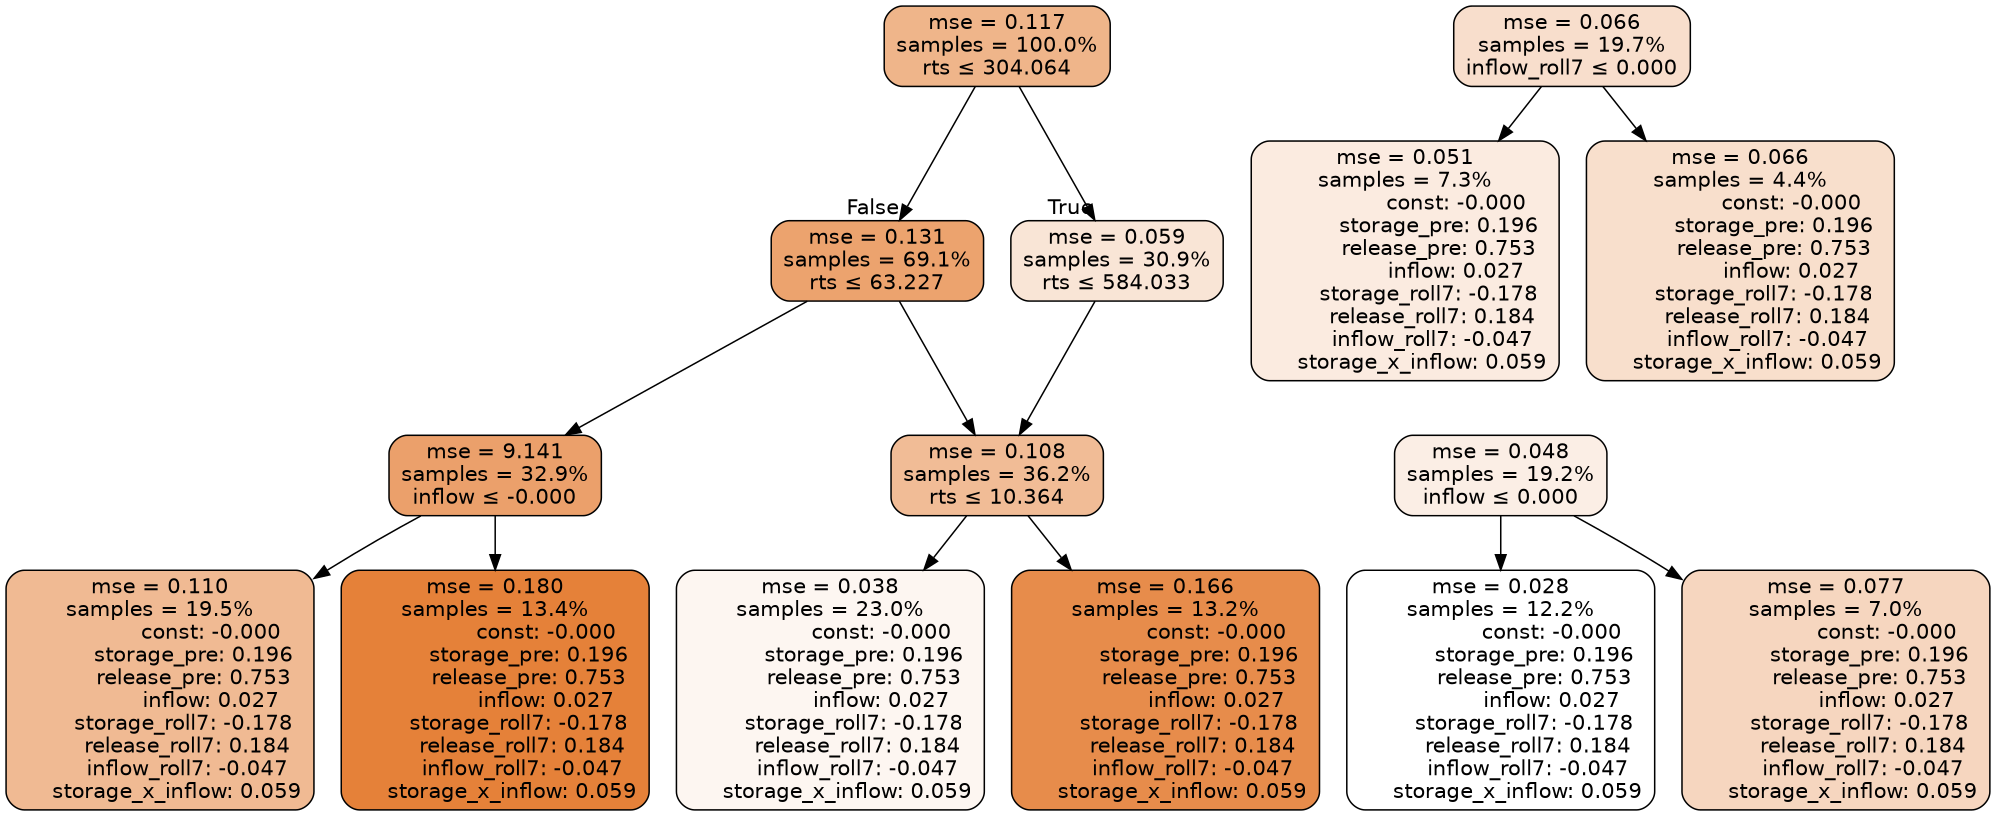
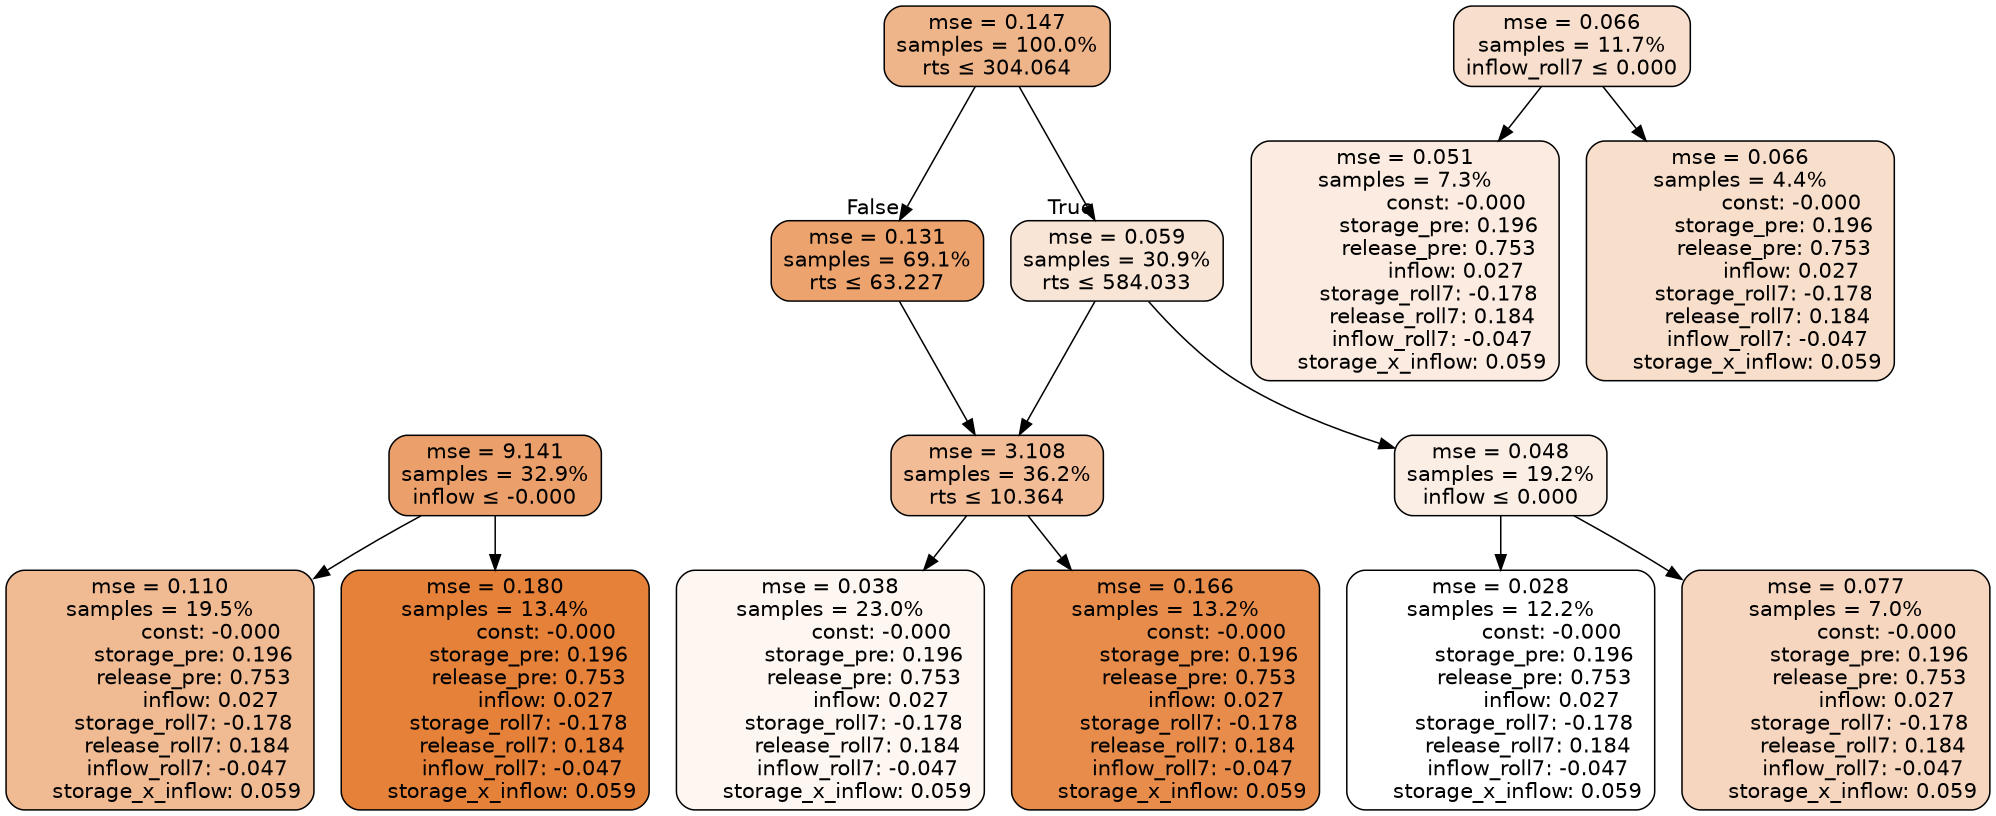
  digraph {
    node [color=black fontname=helvetica shape=rectangle style="filled, rounded"]
    edge [fontname=helvetica]
-   n1 [fillcolor="#efb58a" label="mse = 0.117\nsamples = 100.0%\nrts &le; 304.064"]
+   n1 [fillcolor="#efb58a" label="mse = 0.147\nsamples = 100.0%\nrts &le; 304.064"]
    n2 [fillcolor="#eca36e" label="mse = 0.131\nsamples = 69.1%\nrts &le; 63.227"]
    n3 [fillcolor="#f9e5d6" label="mse = 0.059\nsamples = 30.9%\nrts &le; 584.033"]
-   n4 [fillcolor="#f1bc96" label="mse = 0.108\nsamples = 36.2%\nrts &le; 10.364"]
+   n4 [fillcolor="#f1bc96" label="mse = 3.108\nsamples = 36.2%\nrts &le; 10.364"]
    n5 [fillcolor="#eba06b" label="mse = 9.141\nsamples = 32.9%\ninflow &le; -0.000"]
    n6 [fillcolor="#fbeee5" label="mse = 0.048\nsamples = 19.2%\ninflow &le; 0.000"]
    n7 [fillcolor="#fdf6f1" label="mse = 0.038\nsamples = 23.0%\n               const: -0.000\n          storage_pre: 0.196\n          release_pre: 0.753\n               inflow: 0.027\n       storage_roll7: -0.178\n        release_roll7: 0.184\n        inflow_roll7: -0.047\n     storage_x_inflow: 0.059"]
    n8 [fillcolor="#e78c4b" label="mse = 0.166\nsamples = 13.2%\n               const: -0.000\n          storage_pre: 0.196\n          release_pre: 0.753\n               inflow: 0.027\n       storage_roll7: -0.178\n        release_roll7: 0.184\n        inflow_roll7: -0.047\n     storage_x_inflow: 0.059"]
    n9 [fillcolor="#f0ba93" label="mse = 0.110\nsamples = 19.5%\n               const: -0.000\n          storage_pre: 0.196\n          release_pre: 0.753\n               inflow: 0.027\n       storage_roll7: -0.178\n        release_roll7: 0.184\n        inflow_roll7: -0.047\n     storage_x_inflow: 0.059"]
    n10 [fillcolor="#e58139" label="mse = 0.180\nsamples = 13.4%\n               const: -0.000\n          storage_pre: 0.196\n          release_pre: 0.753\n               inflow: 0.027\n       storage_roll7: -0.178\n        release_roll7: 0.184\n        inflow_roll7: -0.047\n     storage_x_inflow: 0.059"]
-   n11 [fillcolor="#f8decc" label="mse = 0.066\nsamples = 19.7%\ninflow_roll7 &le; 0.000"]
+   n11 [fillcolor="#f8decc" label="mse = 0.066\nsamples = 11.7%\ninflow_roll7 &le; 0.000"]
    n12 [fillcolor="#fbebe0" label="mse = 0.051\nsamples = 7.3%\n               const: -0.000\n          storage_pre: 0.196\n          release_pre: 0.753\n               inflow: 0.027\n       storage_roll7: -0.178\n        release_roll7: 0.184\n        inflow_roll7: -0.047\n     storage_x_inflow: 0.059"]
    n13 [fillcolor="#f8dfcc" label="mse = 0.066\nsamples = 4.4%\n               const: -0.000\n          storage_pre: 0.196\n          release_pre: 0.753\n               inflow: 0.027\n       storage_roll7: -0.178\n        release_roll7: 0.184\n        inflow_roll7: -0.047\n     storage_x_inflow: 0.059"]
    n14 [fillcolor="#ffffff" label="mse = 0.028\nsamples = 12.2%\n               const: -0.000\n          storage_pre: 0.196\n          release_pre: 0.753\n               inflow: 0.027\n       storage_roll7: -0.178\n        release_roll7: 0.184\n        inflow_roll7: -0.047\n     storage_x_inflow: 0.059"]
    n15 [fillcolor="#f6d6bf" label="mse = 0.077\nsamples = 7.0%\n               const: -0.000\n          storage_pre: 0.196\n          release_pre: 0.753\n               inflow: 0.027\n       storage_roll7: -0.178\n        release_roll7: 0.184\n        inflow_roll7: -0.047\n     storage_x_inflow: 0.059"]
    n1 -> n2 [headlabel=False labelangle=45 labeldistance=2.5]
    n1 -> n3 [headlabel=True labelangle=-45 labeldistance=2.5]
    n2 -> n4
-   n2 -> n5
    n3 -> n4
+   n3 -> n6
    n4 -> n7
    n4 -> n8
    n5 -> n9
    n5 -> n10
    n6 -> n14
    n6 -> n15
    n11 -> n12
    n11 -> n13
  }
